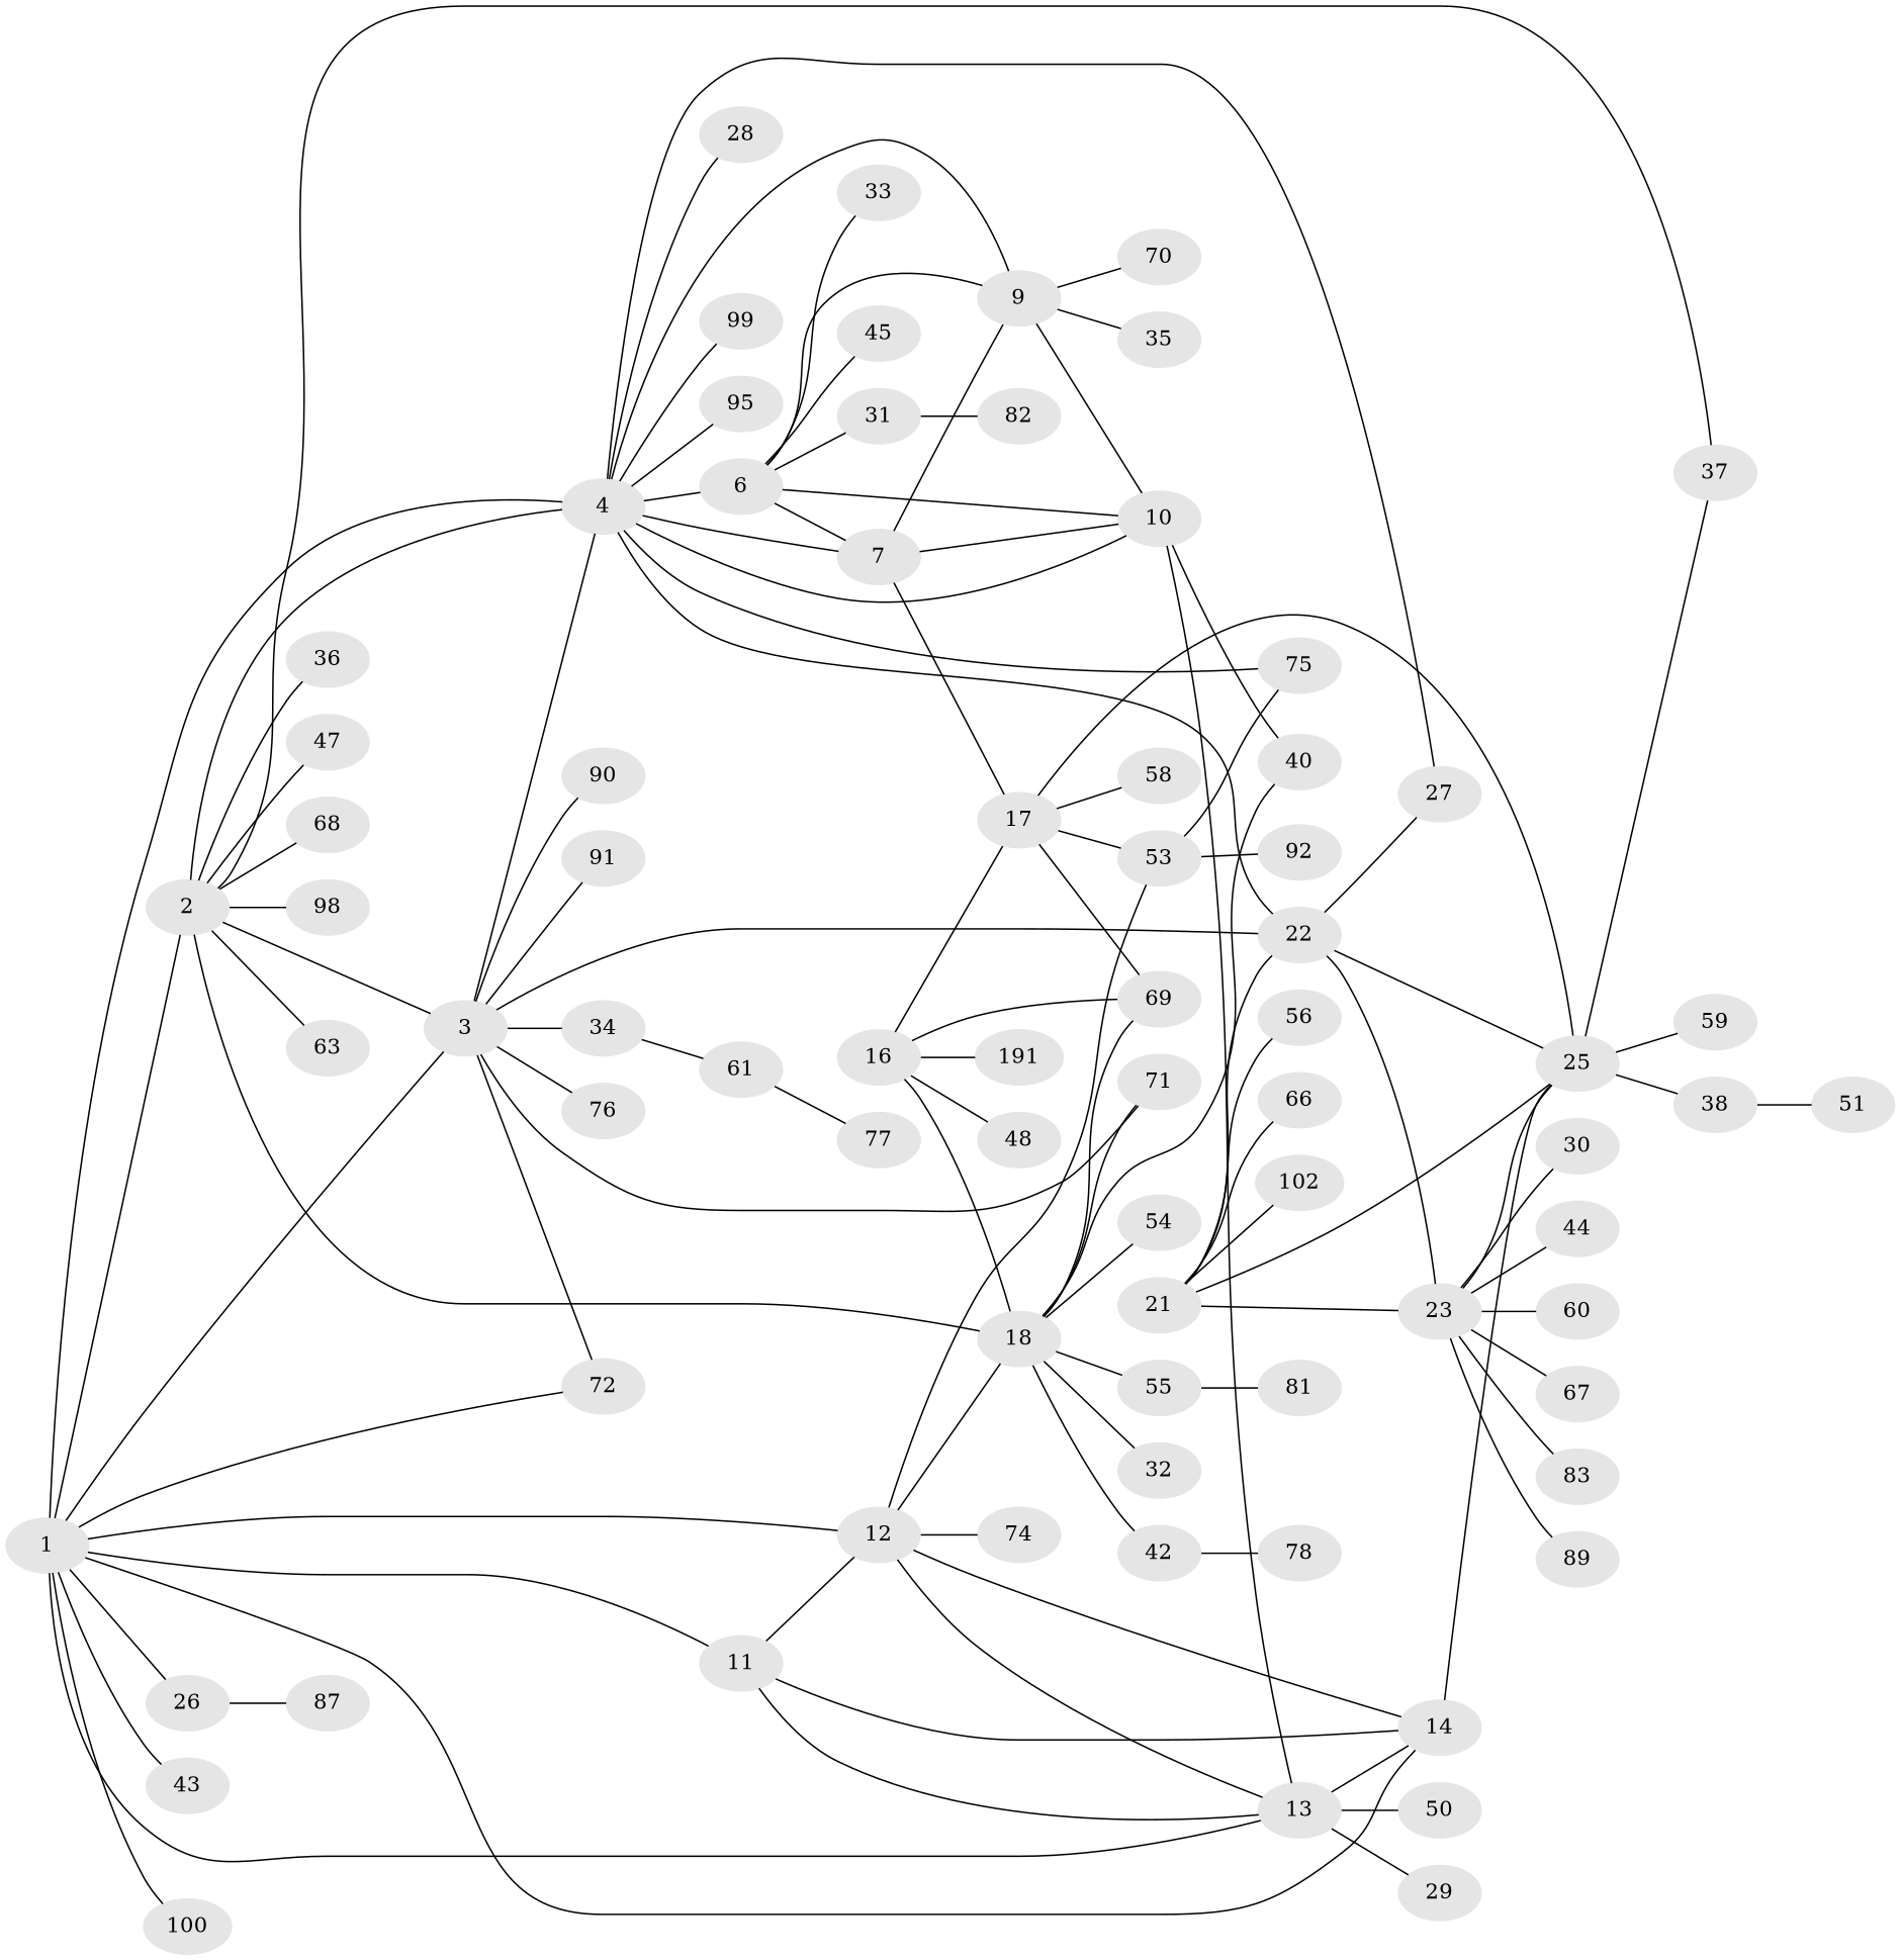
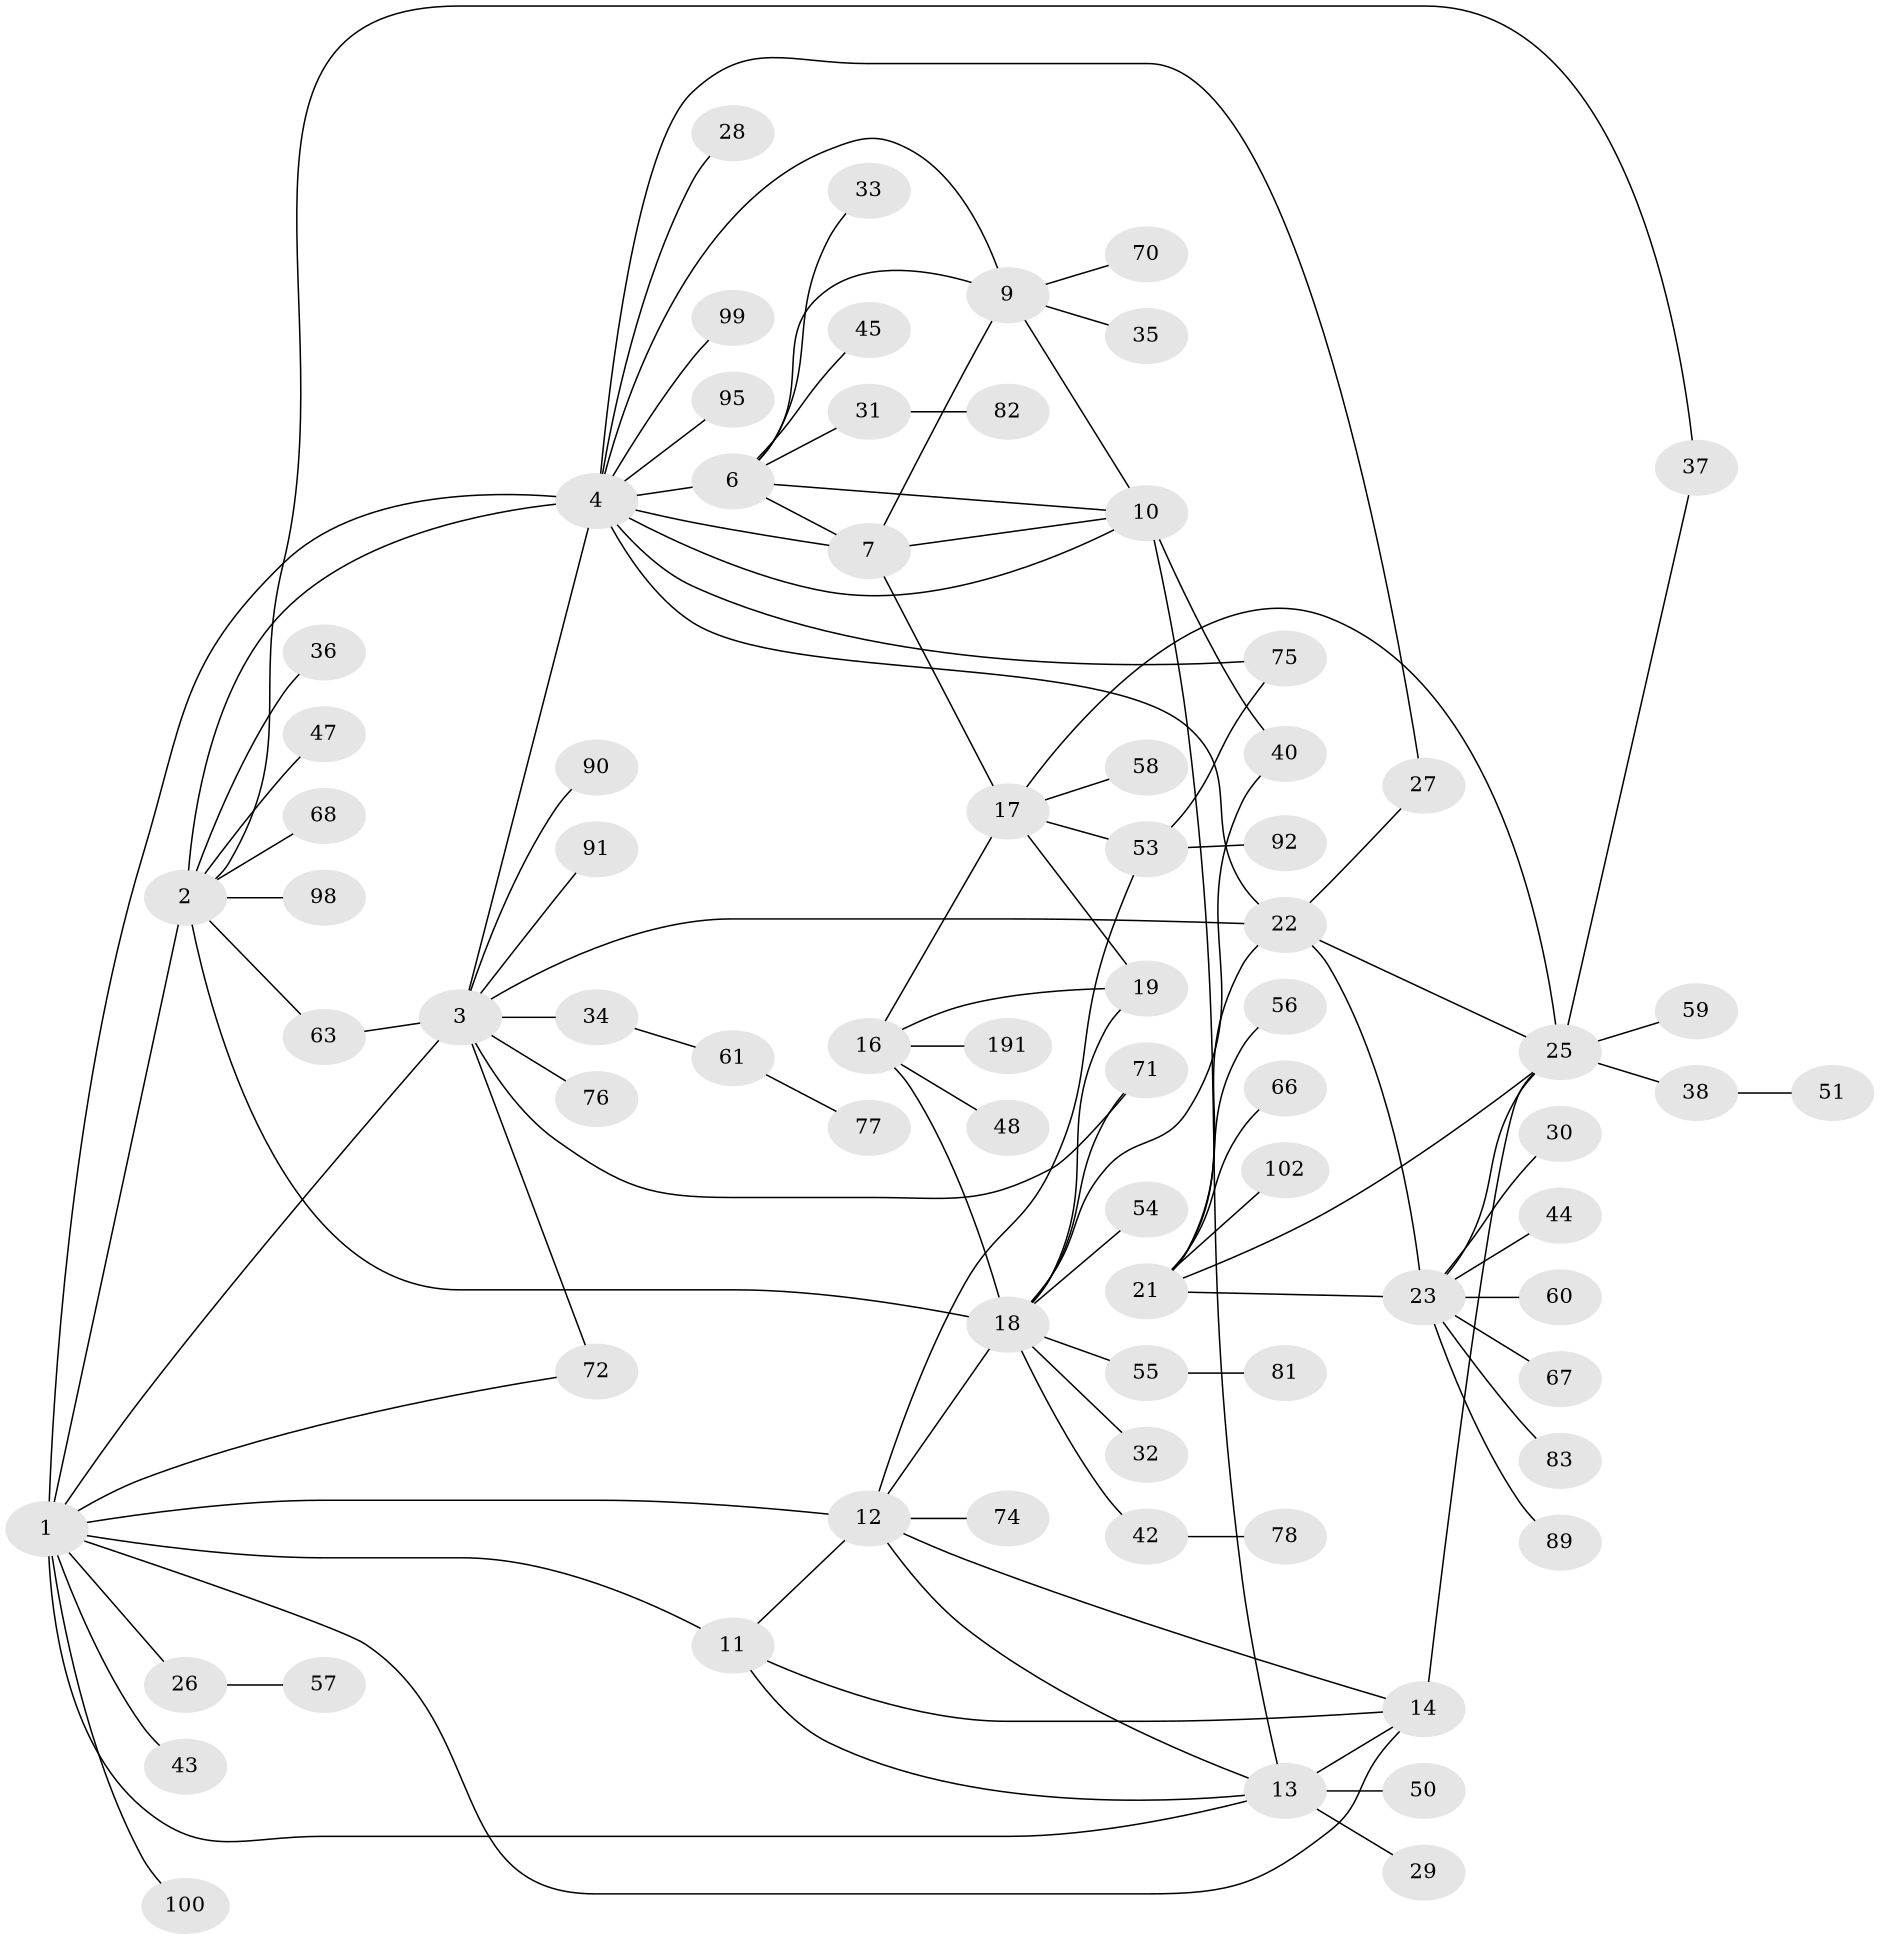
  graph {
    rankdir=LR
    node [color=gray90 style=filled]
    1 [super="+15"]
    2 [super="+5"]
    3 [super="+52"]
    4 [super="+8"]
    11
    12
    13 [super="+86"]
    14 [super="+41"]
    26
    43
    72
    100
    18 [super="+20"]
    36
    37 [super="+39"]
    47
    63
    68
    98
    22 [super="+87"]
    34
    71
    76
    90
    91
    6 [super="+99"]
    7 [super="+62"]
    9 [super="+46"]
    10 [super="+64"]
    27
    28 [super="+49"]
    75
    n33 [label=99]
    95
    53 [super="+79"]
    74
    29 [super="+97"]
    50
    25 [super="+73"]
-   57 [label=87]
+   57
    40
-   19 [super="+96" label=69]
+   19 [super="+96"]
    32
    42 [super="+88"]
    54
    55
    23 [super="+24"]
    61 [super="+65"]
    31
    33 [super="+80"]
    45
    17 [super="+84"]
    35
    70 [super="+94"]
    82
    58
    92
    38
    59
    16 [super="+69"]
    48
    n62 [label=191]
    78
    81
    21 [super="+85"]
    56
    66
    102
    30
    44
    60
    67
    83
    89
    51
    77
    1 -- 2 [weight=2]
    1 -- 3
    1 -- 4
    1 -- 11
    1 -- 12
    1 -- 13
    1 -- 14
    1 -- 26
    1 -- 43
    1 -- 72
    1 -- 100
-   2 -- 3 [weight=2]
+   63 -- 3 [weight=2]
    2 -- 4 [weight=2]
    2 -- 18
    2 -- 36
    2 -- 37
    2 -- 47
    2 -- 63
    2 -- 68
    2 -- 98
    3 -- 4
    3 -- 72
    3 -- 22
    3 -- 34
    3 -- 71
    3 -- 76
    3 -- 90
    3 -- 91
    4 -- 22
    4 -- 6
    4 -- 7
    4 -- 9
    4 -- 10
    4 -- 27
    4 -- 28
    4 -- 75
    4 -- n33
    4 -- 95
    11 -- 12
    11 -- 13
    11 -- 14
    12 -- 13
    12 -- 14
    12 -- 18
    12 -- 53
    12 -- 74
    13 -- 14
    13 -- 29
    13 -- 50
    14 -- 25
    26 -- 57
    18 -- 71
    18 -- 40
    18 -- 19 [weight=2]
    18 -- 32
    18 -- 42
    18 -- 54
    18 -- 55
    22 -- 27
    22 -- 25
    22 -- 23 [weight=2]
    34 -- 61
    6 -- 7
    6 -- 9
    6 -- 10
    6 -- 31
    6 -- 33
    6 -- 45
    7 -- 9
    7 -- 10
    7 -- 17
    9 -- 10
    9 -- 35
    9 -- 70
    10 -- 13
    10 -- 40
    53 -- 75
    53 -- 92
    25 -- 37
    25 -- 38
    25 -- 59
    42 -- 78
    55 -- 81
    23 -- 25 [weight=2]
    23 -- 30
    23 -- 44
    23 -- 60
    23 -- 67
    23 -- 83
    23 -- 89
    61 -- 77
    31 -- 82
    17 -- 53
    17 -- 25
    17 -- 19
    17 -- 58
    38 -- 51
    16 -- 18 [weight=2]
    16 -- 19
    16 -- 17
    16 -- 48
    16 -- n62
    21 -- 22
    21 -- 25
    21 -- 23 [weight=2]
    21 -- 56
    21 -- 66
    21 -- 102
  }
